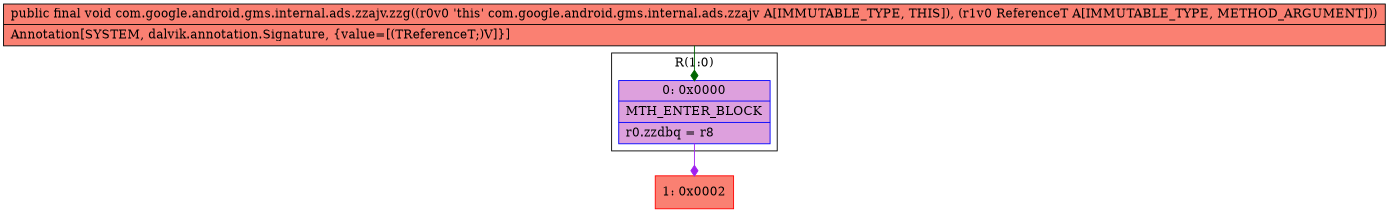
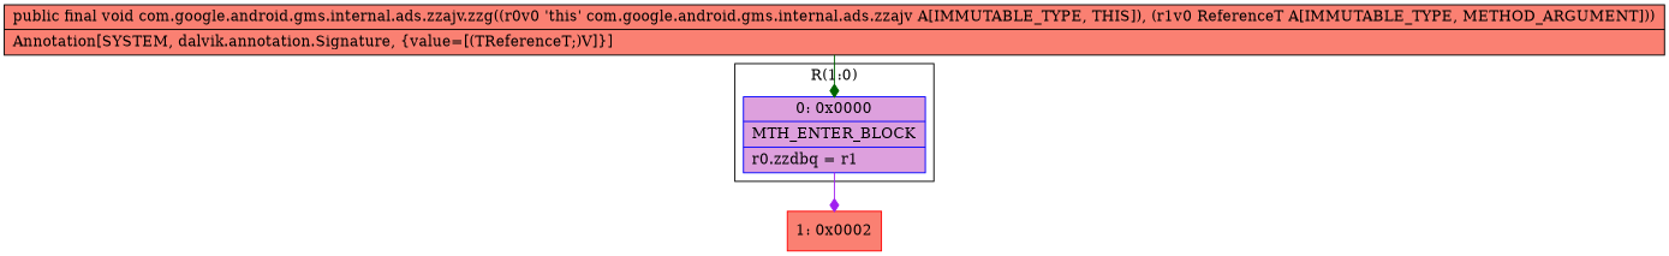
  digraph {
    node [shape=record style=filled fillcolor=salmon]
    edge [arrowhead=diamond]
-   n1 [color=blue label="{0\:\ 0x0000|MTH_ENTER_BLOCK\l|r0.zzdbq = r8\l}" fillcolor=plum]
+   n1 [color=blue label="{0\:\ 0x0000|MTH_ENTER_BLOCK\l|r0.zzdbq = r1\l}" fillcolor=plum]
    n2 [color=red label="{1\:\ 0x0002}"]
    n3 [label="{public final void com.google.android.gms.internal.ads.zzajv.zzg((r0v0 'this' com.google.android.gms.internal.ads.zzajv A[IMMUTABLE_TYPE, THIS]), (r1v0 ReferenceT A[IMMUTABLE_TYPE, METHOD_ARGUMENT]))  | Annotation[SYSTEM, dalvik.annotation.Signature, \{value=[(TReferenceT;)V]\}]\l}"]
    subgraph cluster_1 {
      label="R(1:0)"
      n1
    }
    n1 -> n2 [color=purple]
    n3 -> n1 [color=darkgreen]
  }
